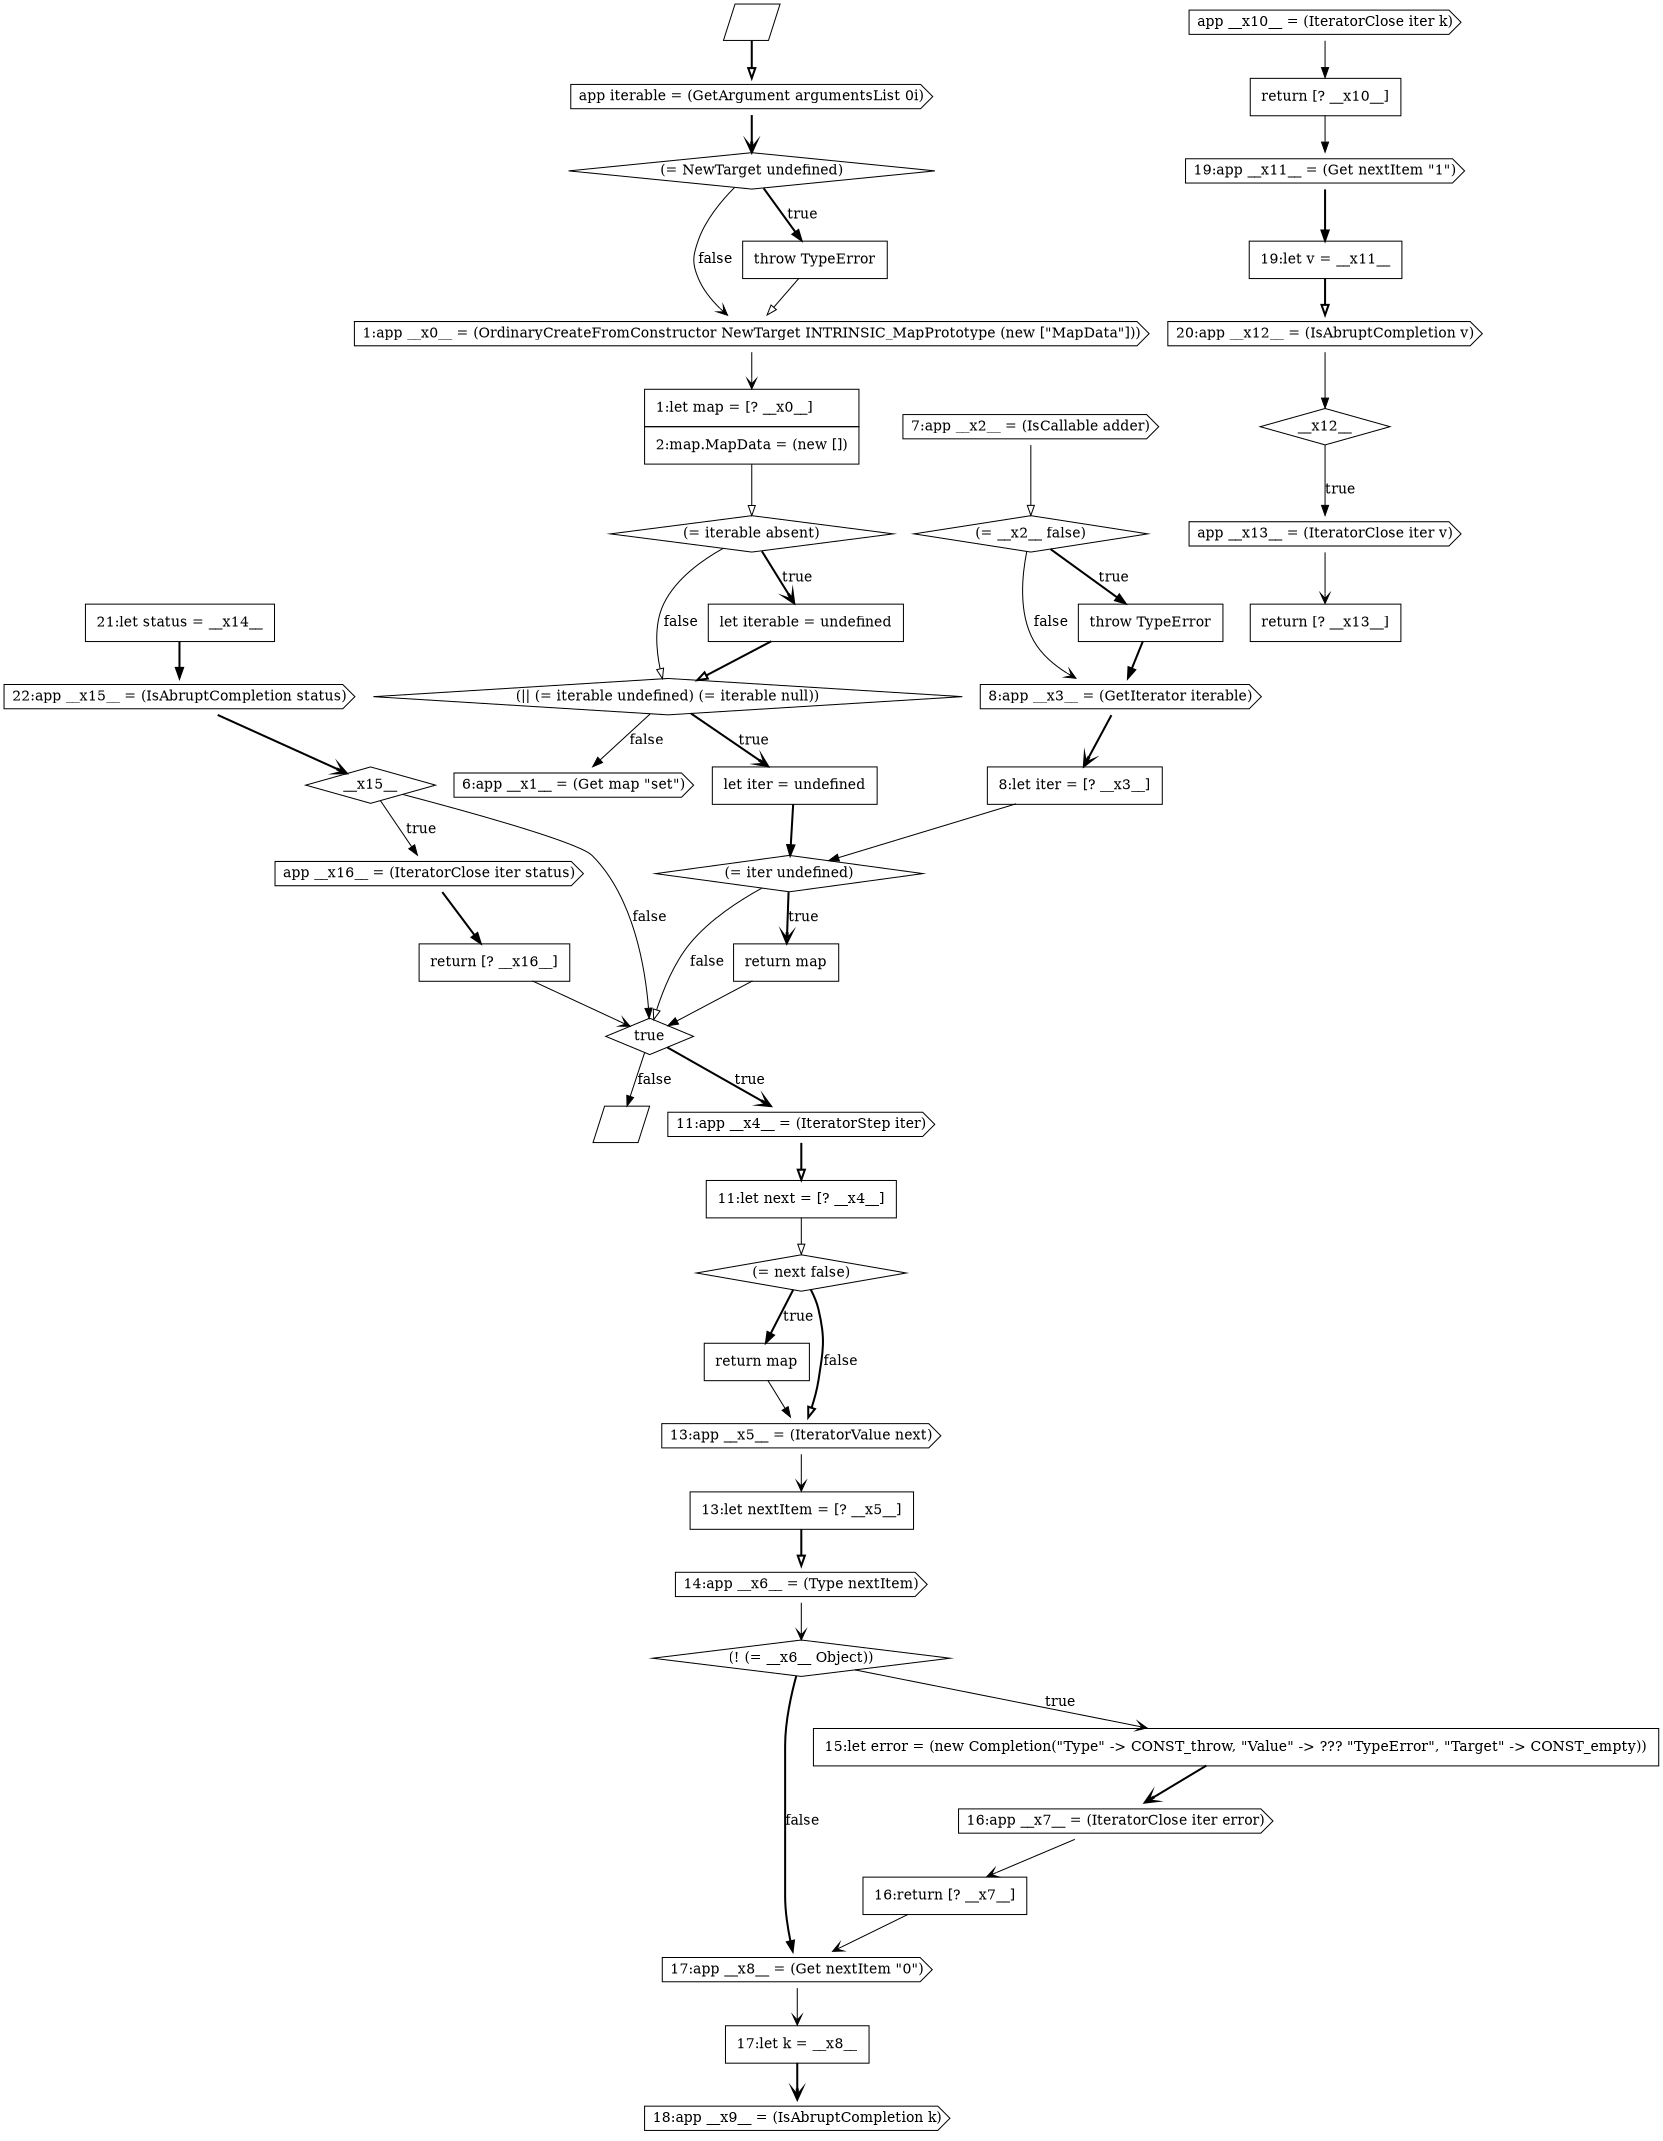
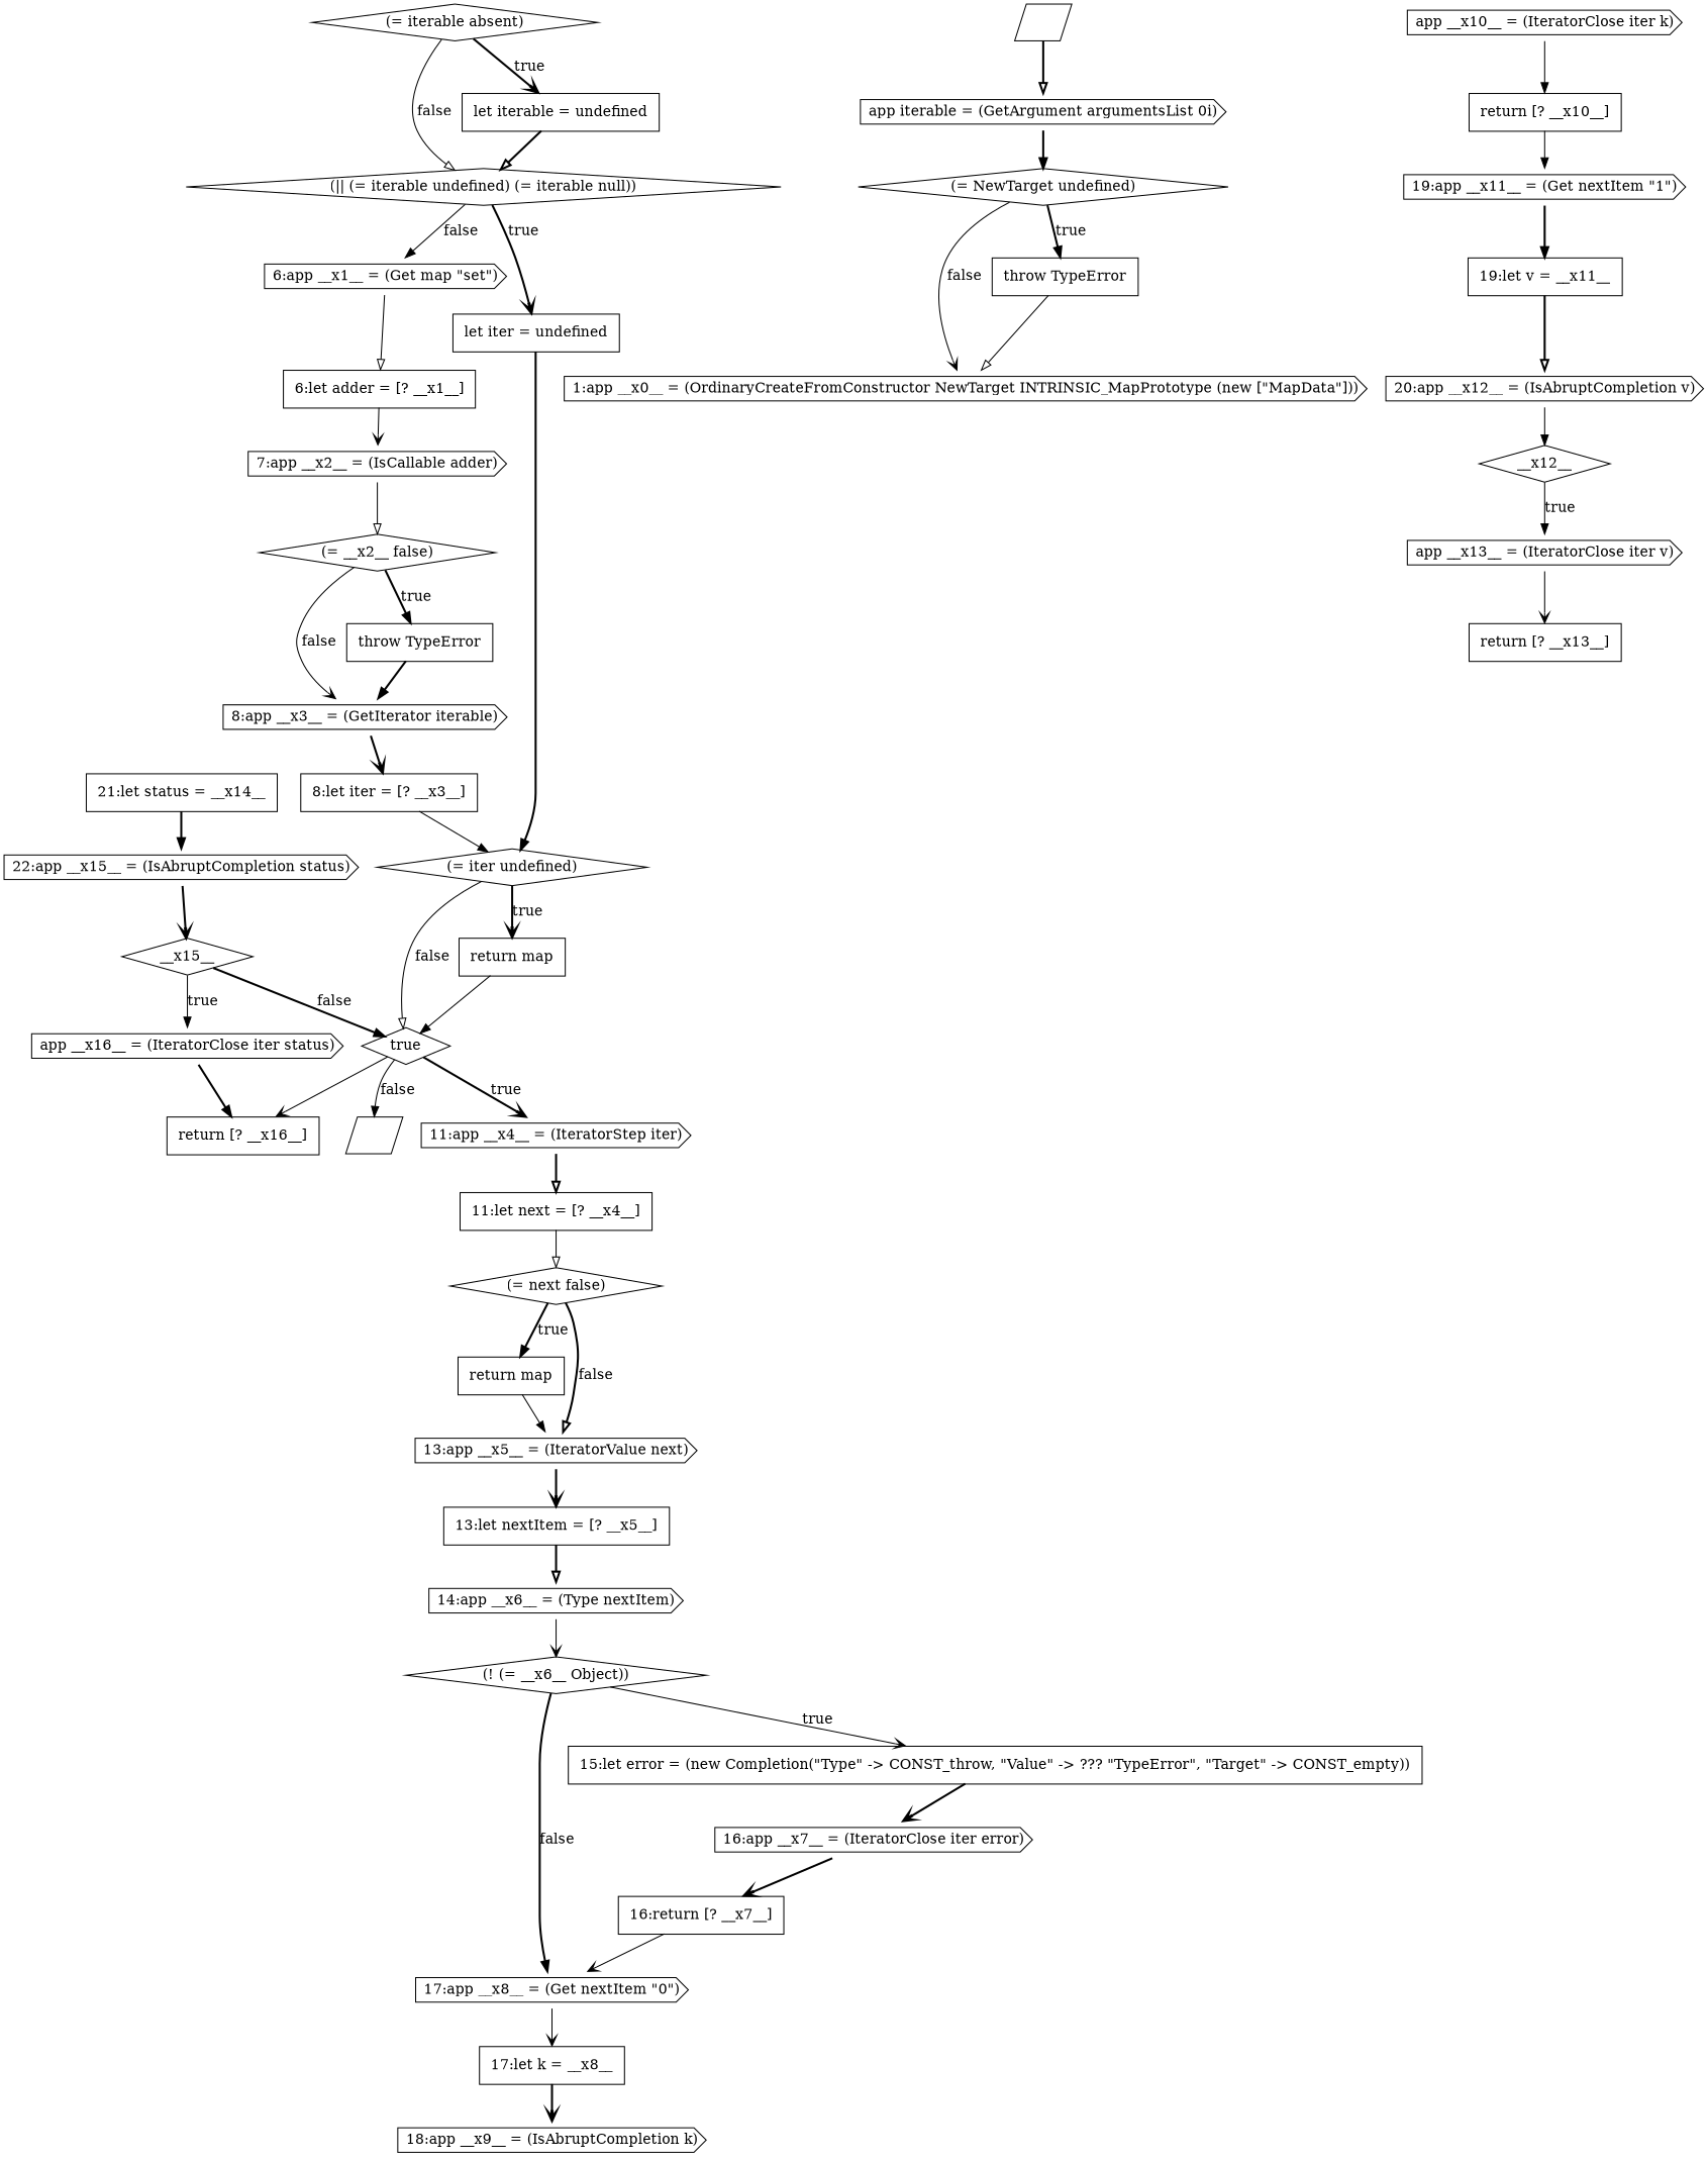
  digraph {
    node [color=black fillcolor=white shape=none style=filled]
    edge [arrowhead=normal color=black style=solid]
    n1 [label=<<font color="black">app __x16__ = (IteratorClose iter status)</font>> shape=cds]
    n2 [label=<<font color="black">     <table border="0" cellborder="1" cellspacing="0" cellpadding="10">       <tr><td align="left">return [? __x16__]</td></tr>     </table>   </font>> margin=0]
    n3 [label=<<font color="black">true</font>> shape=diamond]
    n4 [label=<<font color="black">(= iterable absent)</font>> shape=diamond]
    n5 [label=<<font color="black">(|| (= iterable undefined) (= iterable null))</font>> shape=diamond]
    n6 [label=<<font color="black">     <table border="0" cellborder="1" cellspacing="0" cellpadding="10">       <tr><td align="left">let iterable = undefined</td></tr>     </table>   </font>> margin=0]
    n7 [label=<<font color="black">6:app __x1__ = (Get map &quot;set&quot;)</font>> shape=cds]
    n8 [label=<<font color="black">     <table border="0" cellborder="1" cellspacing="0" cellpadding="10">       <tr><td align="left">let iter = undefined</td></tr>     </table>   </font>> margin=0]
    n9 [label=<<font color="black">(= NewTarget undefined)</font>> shape=diamond]
    n10 [label=<<font color="black">1:app __x0__ = (OrdinaryCreateFromConstructor NewTarget INTRINSIC_MapPrototype (new [&quot;MapData&quot;]))</font>> shape=cds]
    n11 [label=<<font color="black">     <table border="0" cellborder="1" cellspacing="0" cellpadding="10">       <tr><td align="left">throw TypeError</td></tr>     </table>   </font>> margin=0]
-   n12 [label=<<font color="black">     <table border="0" cellborder="1" cellspacing="0" cellpadding="10">       <tr><td align="left">1:let map = [? __x0__]</td></tr>       <tr><td align="left">2:map.MapData = (new [])</td></tr>     </table>   </font>> margin=0]
    n13 [label=<<font color="black">22:app __x15__ = (IsAbruptCompletion status)</font>> shape=cds]
    n14 [label=<<font color="black">__x15__</font>> shape=diamond]
    n15 [label=<<font color="black">14:app __x6__ = (Type nextItem)</font>> shape=cds]
    n16 [label=<<font color="black">(! (= __x6__ Object))</font>> shape=diamond]
    n17 [label=<<font color="black">17:app __x8__ = (Get nextItem &quot;0&quot;)</font>> shape=cds]
    n18 [label=<<font color="black">     <table border="0" cellborder="1" cellspacing="0" cellpadding="10">       <tr><td align="left">15:let error = (new Completion(&quot;Type&quot; -&gt; CONST_throw, &quot;Value&quot; -&gt; ??? &quot;TypeError&quot;, &quot;Target&quot; -&gt; CONST_empty))</td></tr>     </table>   </font>> margin=0]
    n19 [label=" " shape=parallelogram]
    n20 [label=<<font color="black">(= iter undefined)</font>> shape=diamond]
    n21 [label=<<font color="black">     <table border="0" cellborder="1" cellspacing="0" cellpadding="10">       <tr><td align="left">return map</td></tr>     </table>   </font>> margin=0]
    n22 [label=<<font color="black">11:app __x4__ = (IteratorStep iter)</font>> shape=cds]
    n23 [label=" " shape=parallelogram]
    n24 [label=<<font color="black">app iterable = (GetArgument argumentsList 0i)</font>> shape=cds]
+   n25 [label=<<font color="black">     <table border="0" cellborder="1" cellspacing="0" cellpadding="10">       <tr><td align="left">6:let adder = [? __x1__]</td></tr>     </table>   </font>> margin=0]
    n26 [label=<<font color="black">__x12__</font>> shape=diamond]
    n27 [label=<<font color="black">app __x13__ = (IteratorClose iter v)</font>> shape=cds]
    n28 [label=<<font color="black">     <table border="0" cellborder="1" cellspacing="0" cellpadding="10">       <tr><td align="left">return [? __x13__]</td></tr>     </table>   </font>> margin=0]
    n29 [label=<<font color="black">     <table border="0" cellborder="1" cellspacing="0" cellpadding="10">       <tr><td align="left">21:let status = __x14__</td></tr>     </table>   </font>> margin=0]
    n30 [label=<<font color="black">(= __x2__ false)</font>> shape=diamond]
    n31 [label=<<font color="black">8:app __x3__ = (GetIterator iterable)</font>> shape=cds]
    n32 [label=<<font color="black">     <table border="0" cellborder="1" cellspacing="0" cellpadding="10">       <tr><td align="left">throw TypeError</td></tr>     </table>   </font>> margin=0]
    n33 [label=<<font color="black">     <table border="0" cellborder="1" cellspacing="0" cellpadding="10">       <tr><td align="left">8:let iter = [? __x3__]</td></tr>     </table>   </font>> margin=0]
    n34 [label=<<font color="black">     <table border="0" cellborder="1" cellspacing="0" cellpadding="10">       <tr><td align="left">16:return [? __x7__]</td></tr>     </table>   </font>> margin=0]
    n35 [label=<<font color="black">     <table border="0" cellborder="1" cellspacing="0" cellpadding="10">       <tr><td align="left">17:let k = __x8__</td></tr>     </table>   </font>> margin=0]
    n36 [label=<<font color="black">19:app __x11__ = (Get nextItem &quot;1&quot;)</font>> shape=cds]
    n37 [label=<<font color="black">     <table border="0" cellborder="1" cellspacing="0" cellpadding="10">       <tr><td align="left">19:let v = __x11__</td></tr>     </table>   </font>> margin=0]
    n38 [label=<<font color="black">app __x10__ = (IteratorClose iter k)</font>> shape=cds]
    n39 [label=<<font color="black">     <table border="0" cellborder="1" cellspacing="0" cellpadding="10">       <tr><td align="left">return [? __x10__]</td></tr>     </table>   </font>> margin=0]
    n40 [label=<<font color="black">     <table border="0" cellborder="1" cellspacing="0" cellpadding="10">       <tr><td align="left">11:let next = [? __x4__]</td></tr>     </table>   </font>> margin=0]
    n41 [label=<<font color="black">     <table border="0" cellborder="1" cellspacing="0" cellpadding="10">       <tr><td align="left">return map</td></tr>     </table>   </font>> margin=0]
    n42 [label=<<font color="black">13:app __x5__ = (IteratorValue next)</font>> shape=cds]
    n43 [label=<<font color="black">     <table border="0" cellborder="1" cellspacing="0" cellpadding="10">       <tr><td align="left">13:let nextItem = [? __x5__]</td></tr>     </table>   </font>> margin=0]
    n44 [label=<<font color="black">20:app __x12__ = (IsAbruptCompletion v)</font>> shape=cds]
    n45 [label=<<font color="black">18:app __x9__ = (IsAbruptCompletion k)</font>> shape=cds]
    n46 [label=<<font color="black">7:app __x2__ = (IsCallable adder)</font>> shape=cds]
    n47 [label=<<font color="black">(= next false)</font>> shape=diamond]
    n48 [label=<<font color="black">16:app __x7__ = (IteratorClose iter error)</font>> shape=cds]
    n1 -> n2 [style=bold]
-   n2 -> n3 [arrowhead=vee]
+   n3 -> n2 [arrowhead=vee]
    n3 -> n19 [label=<<font color="black">false</font>>]
    n3 -> n22 [arrowhead=vee label=<<font color="black">true</font>> style=bold]
    n4 -> n5 [arrowhead=onormal label=<<font color="black">false</font>>]
    n4 -> n6 [arrowhead=vee label=<<font color="black">true</font>> style=bold]
    n5 -> n7 [label=<<font color="black">false</font>>]
    n5 -> n8 [arrowhead=vee label=<<font color="black">true</font>> style=bold]
    n6 -> n5 [arrowhead=onormal style=bold]
+   n7 -> n25 [arrowhead=onormal]
    n8 -> n20 [style=bold]
    n9 -> n10 [arrowhead=vee label=<<font color="black">false</font>>]
    n9 -> n11 [label=<<font color="black">true</font>> style=bold]
-   n10 -> n12 [arrowhead=vee]
    n11 -> n10 [arrowhead=onormal]
-   n12 -> n4 [arrowhead=onormal]
    n13 -> n14 [arrowhead=vee style=bold]
    n14 -> n1 [label=<<font color="black">true</font>>]
-   n14 -> n3 [label=<<font color="black">false</font>>]
+   n14 -> n3 [label=<<font color="black">false</font>> style=bold]
    n15 -> n16 [arrowhead=vee]
    n16 -> n17 [label=<<font color="black">false</font>> style=bold]
    n16 -> n18 [arrowhead=vee label=<<font color="black">true</font>>]
    n17 -> n35 [arrowhead=vee]
    n18 -> n48 [arrowhead=vee style=bold]
    n20 -> n3 [arrowhead=onormal label=<<font color="black">false</font>>]
    n20 -> n21 [arrowhead=vee label=<<font color="black">true</font>> style=bold]
    n21 -> n3
    n22 -> n40 [arrowhead=onormal style=bold]
    n23 -> n24 [arrowhead=onormal style=bold]
-   n24 -> n9 [arrowhead=vee style=bold]
+   n24 -> n9 [style=bold]
+   n25 -> n46 [arrowhead=vee]
    n26 -> n27 [label=<<font color="black">true</font>>]
    n27 -> n28 [arrowhead=vee]
    n29 -> n13 [style=bold]
    n30 -> n31 [arrowhead=vee label=<<font color="black">false</font>>]
    n30 -> n32 [label=<<font color="black">true</font>> style=bold]
    n31 -> n33 [arrowhead=vee style=bold]
    n32 -> n31 [style=bold]
    n33 -> n20
    n34 -> n17 [arrowhead=vee]
    n35 -> n45 [arrowhead=vee style=bold]
    n36 -> n37 [style=bold]
    n37 -> n44 [arrowhead=onormal style=bold]
    n38 -> n39
    n39 -> n36
    n40 -> n47 [arrowhead=onormal]
    n41 -> n42
-   n42 -> n43 [arrowhead=vee]
+   n42 -> n43 [arrowhead=vee style=bold]
    n43 -> n15 [arrowhead=onormal style=bold]
    n44 -> n26
    n46 -> n30 [arrowhead=onormal]
    n47 -> n41 [label=<<font color="black">true</font>> style=bold]
    n47 -> n42 [arrowhead=onormal label=<<font color="black">false</font>> style=bold]
-   n48 -> n34 [arrowhead=vee]
+   n48 -> n34 [arrowhead=vee style=bold]
  }
